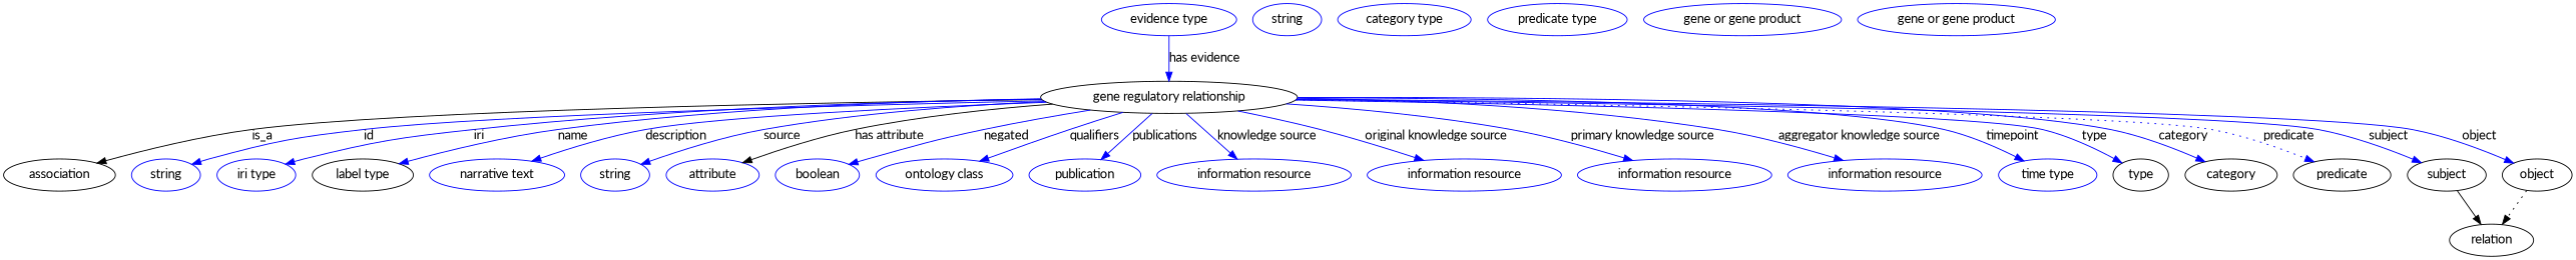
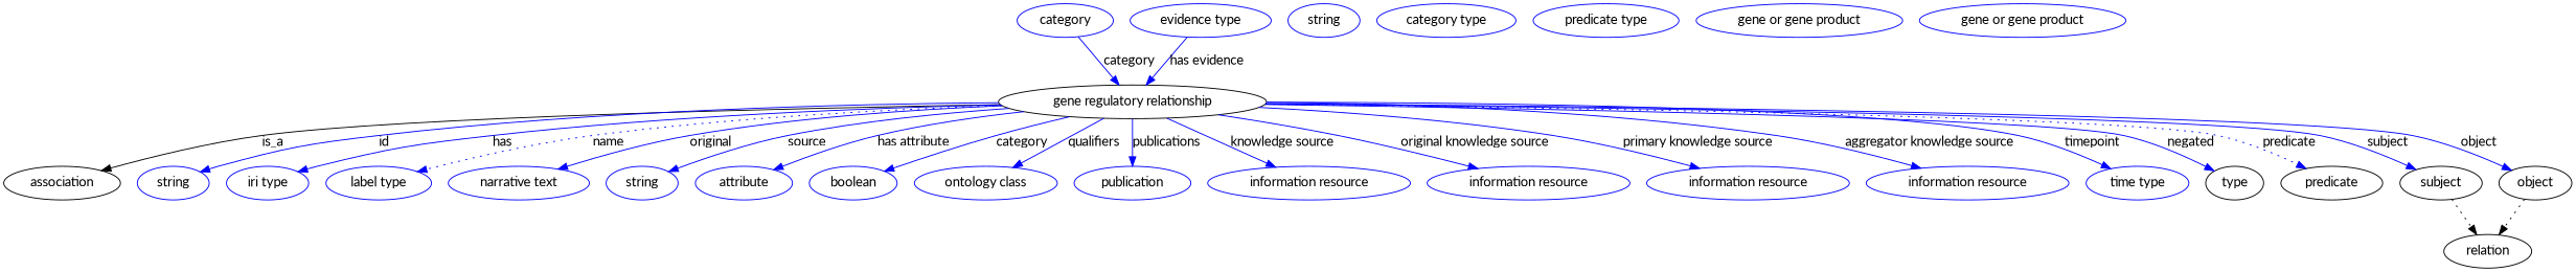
  digraph {
    fontname=Lato
    node [fontname=Lato color=blue]
    edge [fontname=Lato color=blue style=solid]
    n1 [height=0.5 label="gene regulatory relationship" width=3.9899 color=""]
    association [height=0.5 width=1.7332 color=""]
    n3 [height=0.5 label=string width=1.0652]
    n4 [height=0.5 label="iri type" width=1.2277]
-   n5 [color=black height=0.5 label="label type" width=1.5707]
+   n5 [height=0.5 label="label type" width=1.5707]
    n6 [height=0.5 label="narrative text" width=2.0943]
    n7 [height=0.5 label=string width=1.0652]
    n8 [height=0.5 label=attribute width=1.4443]
    n9 [height=0.5 label=boolean width=1.2999]
    n10 [height=0.5 label="ontology class" width=2.1304]
    n11 [height=0.5 label=publication width=1.7332]
    n12 [height=0.5 label="information resource" width=3.015]
    n13 [height=0.5 label="information resource" width=3.015]
    n14 [height=0.5 label="information resource" width=3.015]
    n15 [height=0.5 label="information resource" width=3.015]
    n16 [height=0.5 label="time type" width=1.5346]
    type [height=0.5 width=0.86659 color=""]
-   category [height=0.5 width=1.4263 color=""]
+   category [height=0.5 width=1.4263]
    predicate [height=0.5 width=1.5165 color=""]
    subject [height=0.5 width=1.2277 color=""]
    object [height=0.5 width=1.0832 color=""]
    n22 [height=0.5 label="evidence type" width=2.0943]
    relation [height=0.5 width=1.2999 color=""]
    n24 [height=0.5 label=string width=1.0652]
    n25 [height=0.5 label="category type" width=2.0762]
    n26 [height=0.5 label="predicate type" width=2.1665]
    n27 [height=0.5 label="gene or gene product" width=3.0692]
    n28 [height=0.5 label="gene or gene product" width=3.0692]
    n1 -> association [label=is_a color="" style=""]
    n1 -> n3 [label=id]
-   n1 -> n4 [label=iri]
-   n1 -> n5 [label=name]
-   n1 -> n6 [label=description]
+   n1 -> n4 [label=has]
+   n1 -> n5 [label=name style=dotted]
+   n1 -> n6 [label=original]
    n1 -> n7 [label=source]
-   n1 -> n8 [color=black label="has attribute"]
-   n1 -> n9 [label=negated]
+   n1 -> n8 [label="has attribute"]
+   n1 -> n9 [label=category]
    n1 -> n10 [label=qualifiers]
    n1 -> n11 [label=publications]
    n1 -> n12 [label="knowledge source"]
    n1 -> n13 [label="original knowledge source"]
    n1 -> n14 [label="primary knowledge source"]
    n1 -> n15 [label="aggregator knowledge source"]
    n1 -> n16 [label=timepoint]
-   n1 -> type [label=type]
-   n1 -> category [label=category]
+   n1 -> type [label=negated]
+   category -> n1 [label=category]
    n1 -> predicate [label=predicate style=dotted]
    n1 -> subject [label=subject]
    n1 -> object [label=object]
-   subject -> relation [color=""]
+   subject -> relation [style=dotted color=""]
    object -> relation [style=dotted color=""]
    n22 -> n1 [label="has evidence"]
  }
